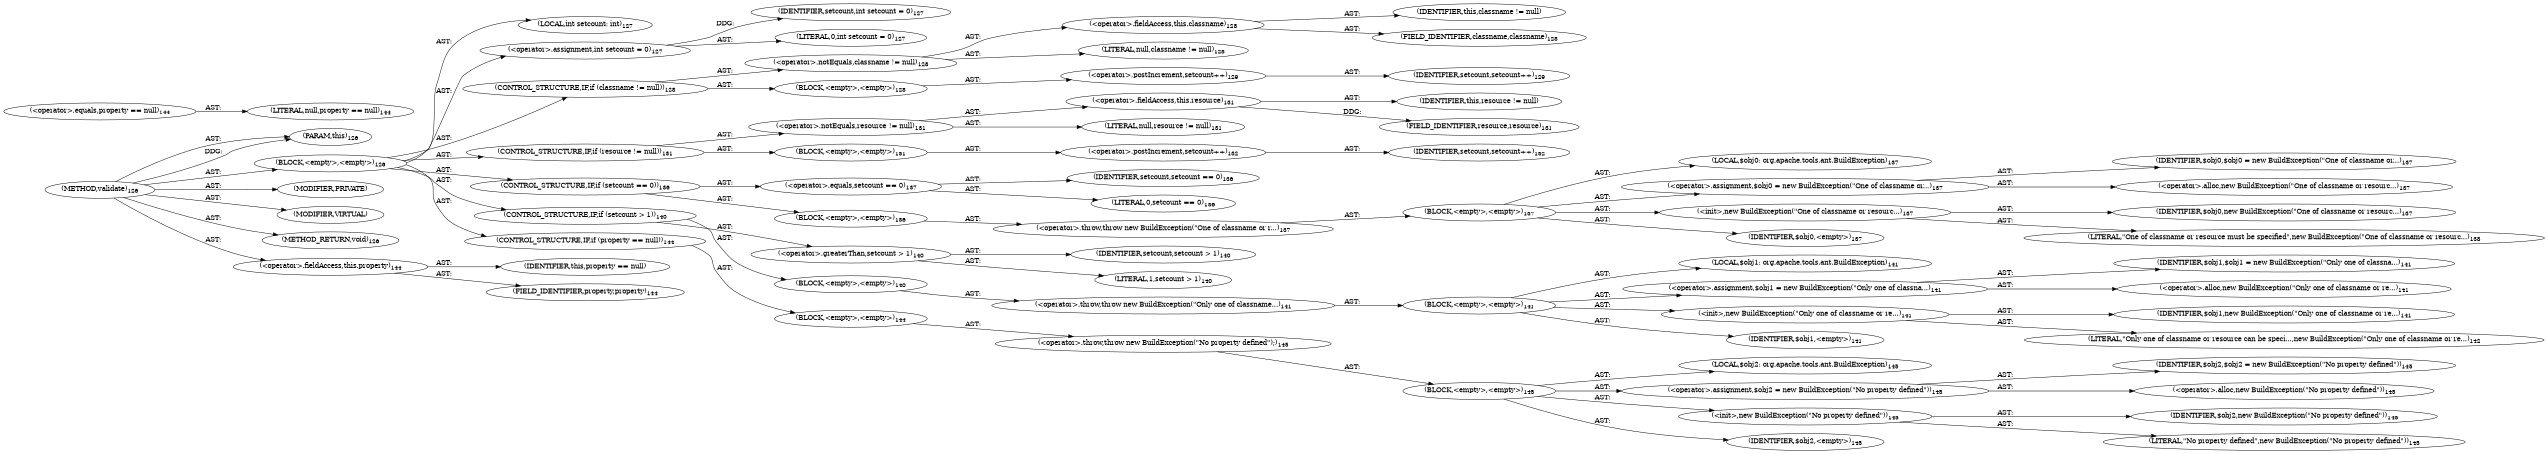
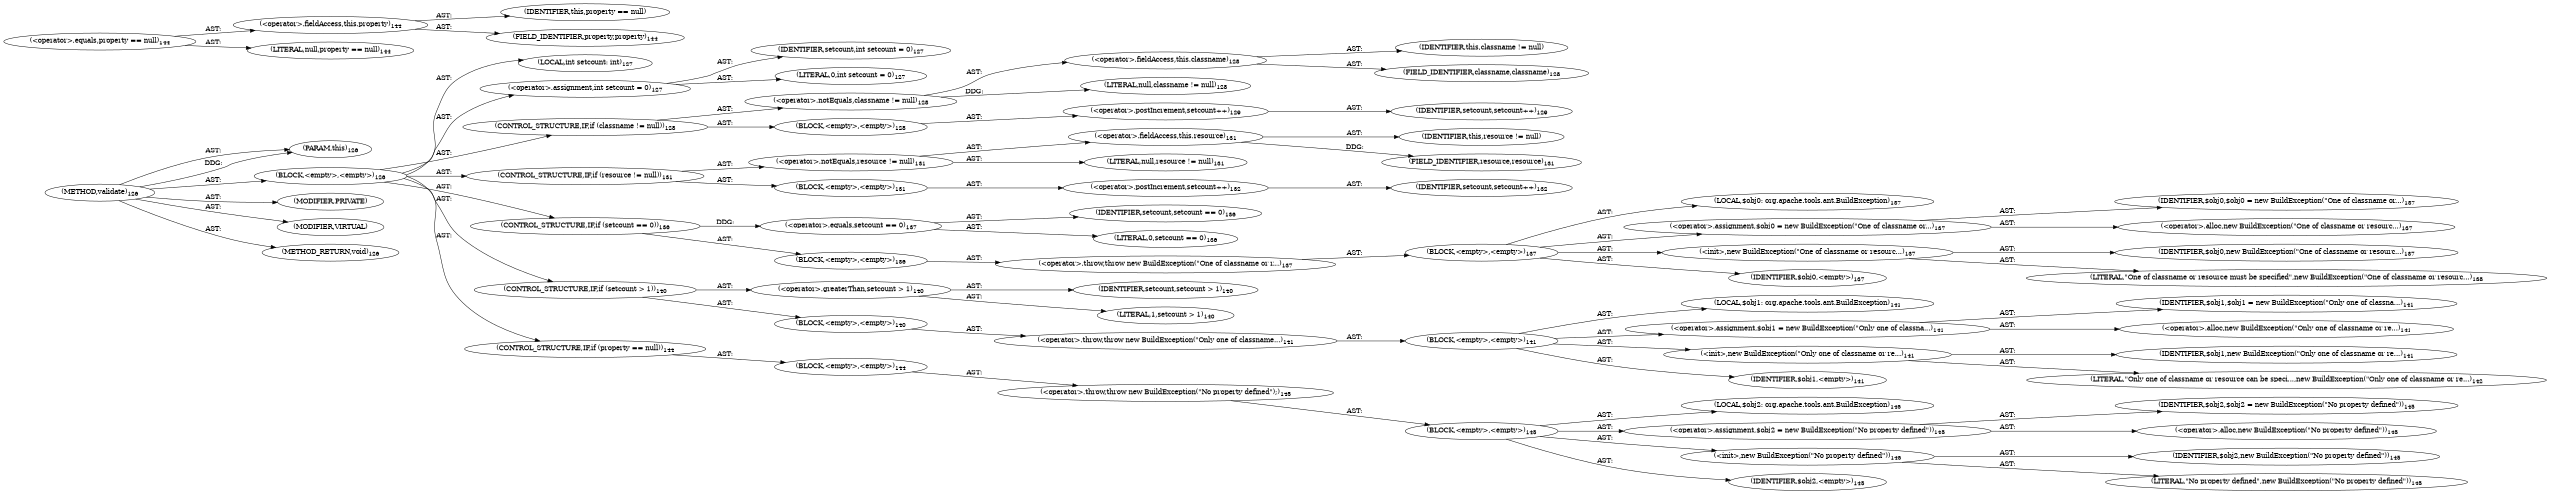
  digraph {
    rankdir=LR
    n1 [label=<(METHOD,validate)<SUB>126</SUB>>]
    n2 [label=<(PARAM,this)<SUB>126</SUB>>]
    n3 [label=<(BLOCK,&lt;empty&gt;,&lt;empty&gt;)<SUB>126</SUB>>]
    n4 [label=<(MODIFIER,PRIVATE)>]
    n5 [label=<(MODIFIER,VIRTUAL)>]
    n6 [label=<(METHOD_RETURN,void)<SUB>126</SUB>>]
    n7 [label=<(LOCAL,int setcount: int)<SUB>127</SUB>>]
    n8 [label=<(&lt;operator&gt;.assignment,int setcount = 0)<SUB>127</SUB>>]
    n9 [label=<(CONTROL_STRUCTURE,IF,if (classname != null))<SUB>128</SUB>>]
    n10 [label=<(CONTROL_STRUCTURE,IF,if (resource != null))<SUB>131</SUB>>]
    n11 [label=<(CONTROL_STRUCTURE,IF,if (setcount == 0))<SUB>136</SUB>>]
    n12 [label=<(CONTROL_STRUCTURE,IF,if (setcount &gt; 1))<SUB>140</SUB>>]
    n13 [label=<(CONTROL_STRUCTURE,IF,if (property == null))<SUB>144</SUB>>]
    n14 [label=<(IDENTIFIER,setcount,int setcount = 0)<SUB>127</SUB>>]
    n15 [label=<(LITERAL,0,int setcount = 0)<SUB>127</SUB>>]
    n16 [label=<(&lt;operator&gt;.notEquals,classname != null)<SUB>128</SUB>>]
    n17 [label=<(BLOCK,&lt;empty&gt;,&lt;empty&gt;)<SUB>128</SUB>>]
    n18 [label=<(&lt;operator&gt;.notEquals,resource != null)<SUB>131</SUB>>]
    n19 [label=<(BLOCK,&lt;empty&gt;,&lt;empty&gt;)<SUB>131</SUB>>]
    n20 [label=<(&lt;operator&gt;.equals,setcount == 0)<SUB>137</SUB>>]
    n21 [label=<(BLOCK,&lt;empty&gt;,&lt;empty&gt;)<SUB>136</SUB>>]
    n22 [label=<(&lt;operator&gt;.greaterThan,setcount &gt; 1)<SUB>140</SUB>>]
    n23 [label=<(BLOCK,&lt;empty&gt;,&lt;empty&gt;)<SUB>140</SUB>>]
    n24 [label=<(BLOCK,&lt;empty&gt;,&lt;empty&gt;)<SUB>144</SUB>>]
    n25 [label=<(&lt;operator&gt;.fieldAccess,this.classname)<SUB>128</SUB>>]
    n26 [label=<(LITERAL,null,classname != null)<SUB>128</SUB>>]
    n27 [label=<(&lt;operator&gt;.postIncrement,setcount++)<SUB>129</SUB>>]
    n28 [label=<(IDENTIFIER,this,classname != null)>]
    n29 [label=<(FIELD_IDENTIFIER,classname,classname)<SUB>128</SUB>>]
    n30 [label=<(IDENTIFIER,setcount,setcount++)<SUB>129</SUB>>]
    n31 [label=<(&lt;operator&gt;.fieldAccess,this.resource)<SUB>131</SUB>>]
    n32 [label=<(LITERAL,null,resource != null)<SUB>131</SUB>>]
    n33 [label=<(&lt;operator&gt;.postIncrement,setcount++)<SUB>132</SUB>>]
    n34 [label=<(IDENTIFIER,this,resource != null)>]
    n35 [label=<(FIELD_IDENTIFIER,resource,resource)<SUB>131</SUB>>]
    n36 [label=<(IDENTIFIER,setcount,setcount++)<SUB>132</SUB>>]
    n37 [label=<(IDENTIFIER,setcount,setcount == 0)<SUB>136</SUB>>]
    n38 [label=<(LITERAL,0,setcount == 0)<SUB>136</SUB>>]
    n39 [label=<(&lt;operator&gt;.throw,throw new BuildException(&quot;One of classname or r...)<SUB>137</SUB>>]
    n40 [label=<(BLOCK,&lt;empty&gt;,&lt;empty&gt;)<SUB>137</SUB>>]
    n41 [label=<(LOCAL,$obj0: org.apache.tools.ant.BuildException)<SUB>137</SUB>>]
    n42 [label=<(&lt;operator&gt;.assignment,$obj0 = new BuildException(&quot;One of classname or...)<SUB>137</SUB>>]
    n43 [label=<(&lt;init&gt;,new BuildException(&quot;One of classname or resourc...)<SUB>137</SUB>>]
    n44 [label=<(IDENTIFIER,$obj0,&lt;empty&gt;)<SUB>137</SUB>>]
    n45 [label=<(IDENTIFIER,$obj0,$obj0 = new BuildException(&quot;One of classname or...)<SUB>137</SUB>>]
    n46 [label=<(&lt;operator&gt;.alloc,new BuildException(&quot;One of classname or resourc...)<SUB>137</SUB>>]
    n47 [label=<(IDENTIFIER,$obj0,new BuildException(&quot;One of classname or resourc...)<SUB>137</SUB>>]
    n48 [label=<(LITERAL,&quot;One of classname or resource must be specified&quot;,new BuildException(&quot;One of classname or resourc...)<SUB>138</SUB>>]
    n49 [label=<(IDENTIFIER,setcount,setcount &gt; 1)<SUB>140</SUB>>]
    n50 [label=<(LITERAL,1,setcount &gt; 1)<SUB>140</SUB>>]
    n51 [label=<(&lt;operator&gt;.throw,throw new BuildException(&quot;Only one of classname...)<SUB>141</SUB>>]
    n52 [label=<(BLOCK,&lt;empty&gt;,&lt;empty&gt;)<SUB>141</SUB>>]
    n53 [label=<(LOCAL,$obj1: org.apache.tools.ant.BuildException)<SUB>141</SUB>>]
    n54 [label=<(&lt;operator&gt;.assignment,$obj1 = new BuildException(&quot;Only one of classna...)<SUB>141</SUB>>]
    n55 [label=<(&lt;init&gt;,new BuildException(&quot;Only one of classname or re...)<SUB>141</SUB>>]
    n56 [label=<(IDENTIFIER,$obj1,&lt;empty&gt;)<SUB>141</SUB>>]
    n57 [label=<(IDENTIFIER,$obj1,$obj1 = new BuildException(&quot;Only one of classna...)<SUB>141</SUB>>]
    n58 [label=<(&lt;operator&gt;.alloc,new BuildException(&quot;Only one of classname or re...)<SUB>141</SUB>>]
    n59 [label=<(IDENTIFIER,$obj1,new BuildException(&quot;Only one of classname or re...)<SUB>141</SUB>>]
    n60 [label=<(LITERAL,&quot;Only one of classname or resource can be speci...,new BuildException(&quot;Only one of classname or re...)<SUB>142</SUB>>]
    n61 [label=<(&lt;operator&gt;.equals,property == null)<SUB>144</SUB>>]
    n62 [label=<(&lt;operator&gt;.fieldAccess,this.property)<SUB>144</SUB>>]
    n63 [label=<(LITERAL,null,property == null)<SUB>144</SUB>>]
    n64 [label=<(&lt;operator&gt;.throw,throw new BuildException(&quot;No property defined&quot;);)<SUB>145</SUB>>]
    n65 [label=<(IDENTIFIER,this,property == null)>]
    n66 [label=<(FIELD_IDENTIFIER,property,property)<SUB>144</SUB>>]
    n67 [label=<(BLOCK,&lt;empty&gt;,&lt;empty&gt;)<SUB>145</SUB>>]
    n68 [label=<(LOCAL,$obj2: org.apache.tools.ant.BuildException)<SUB>145</SUB>>]
    n69 [label=<(&lt;operator&gt;.assignment,$obj2 = new BuildException(&quot;No property defined&quot;))<SUB>145</SUB>>]
    n70 [label=<(&lt;init&gt;,new BuildException(&quot;No property defined&quot;))<SUB>145</SUB>>]
    n71 [label=<(IDENTIFIER,$obj2,&lt;empty&gt;)<SUB>145</SUB>>]
    n72 [label=<(IDENTIFIER,$obj2,$obj2 = new BuildException(&quot;No property defined&quot;))<SUB>145</SUB>>]
    n73 [label=<(&lt;operator&gt;.alloc,new BuildException(&quot;No property defined&quot;))<SUB>145</SUB>>]
    n74 [label=<(IDENTIFIER,$obj2,new BuildException(&quot;No property defined&quot;))<SUB>145</SUB>>]
    n75 [label=<(LITERAL,&quot;No property defined&quot;,new BuildException(&quot;No property defined&quot;))<SUB>145</SUB>>]
    n1 -> n2 [label="AST: "]
    n1 -> n2 [label="DDG: "]
    n1 -> n3 [label="AST: "]
    n1 -> n4 [label="AST: "]
    n1 -> n5 [label="AST: "]
    n1 -> n6 [label="AST: "]
    n3 -> n7 [label="AST: "]
    n3 -> n8 [label="AST: "]
    n3 -> n9 [label="AST: "]
    n3 -> n10 [label="AST: "]
    n3 -> n11 [label="AST: "]
    n3 -> n12 [label="AST: "]
    n3 -> n13 [label="AST: "]
-   n8 -> n14 [label="DDG: "]
+   n8 -> n14 [label="AST: "]
    n8 -> n15 [label="AST: "]
    n9 -> n16 [label="AST: "]
    n9 -> n17 [label="AST: "]
    n10 -> n18 [label="AST: "]
    n10 -> n19 [label="AST: "]
-   n11 -> n20 [label="AST: "]
+   n11 -> n20 [label="DDG: "]
    n11 -> n21 [label="AST: "]
    n12 -> n22 [label="AST: "]
    n12 -> n23 [label="AST: "]
    n13 -> n24 [label="AST: "]
    n16 -> n25 [label="AST: "]
-   n16 -> n26 [label="AST: "]
+   n16 -> n26 [label="DDG: "]
    n17 -> n27 [label="AST: "]
    n18 -> n31 [label="AST: "]
    n18 -> n32 [label="AST: "]
    n19 -> n33 [label="AST: "]
    n20 -> n37 [label="AST: "]
    n20 -> n38 [label="AST: "]
    n21 -> n39 [label="AST: "]
    n22 -> n49 [label="AST: "]
    n22 -> n50 [label="AST: "]
    n23 -> n51 [label="AST: "]
    n24 -> n64 [label="AST: "]
    n25 -> n28 [label="AST: "]
    n25 -> n29 [label="AST: "]
    n27 -> n30 [label="AST: "]
    n31 -> n34 [label="AST: "]
    n31 -> n35 [label="DDG: "]
    n33 -> n36 [label="AST: "]
    n39 -> n40 [label="AST: "]
    n40 -> n41 [label="AST: "]
    n40 -> n42 [label="AST: "]
    n40 -> n43 [label="AST: "]
    n40 -> n44 [label="AST: "]
    n42 -> n45 [label="AST: "]
    n42 -> n46 [label="AST: "]
    n43 -> n47 [label="AST: "]
    n43 -> n48 [label="AST: "]
    n51 -> n52 [label="AST: "]
    n52 -> n53 [label="AST: "]
    n52 -> n54 [label="AST: "]
    n52 -> n55 [label="AST: "]
    n52 -> n56 [label="AST: "]
    n54 -> n57 [label="AST: "]
    n54 -> n58 [label="AST: "]
    n55 -> n59 [label="AST: "]
    n55 -> n60 [label="AST: "]
-   n1 -> n62 [label="AST: "]
+   n61 -> n62 [label="AST: "]
    n61 -> n63 [label="AST: "]
    n62 -> n65 [label="AST: "]
    n62 -> n66 [label="AST: "]
    n64 -> n67 [label="AST: "]
    n67 -> n68 [label="AST: "]
    n67 -> n69 [label="AST: "]
    n67 -> n70 [label="AST: "]
    n67 -> n71 [label="AST: "]
    n69 -> n72 [label="AST: "]
    n69 -> n73 [label="AST: "]
    n70 -> n74 [label="AST: "]
    n70 -> n75 [label="AST: "]
  }
